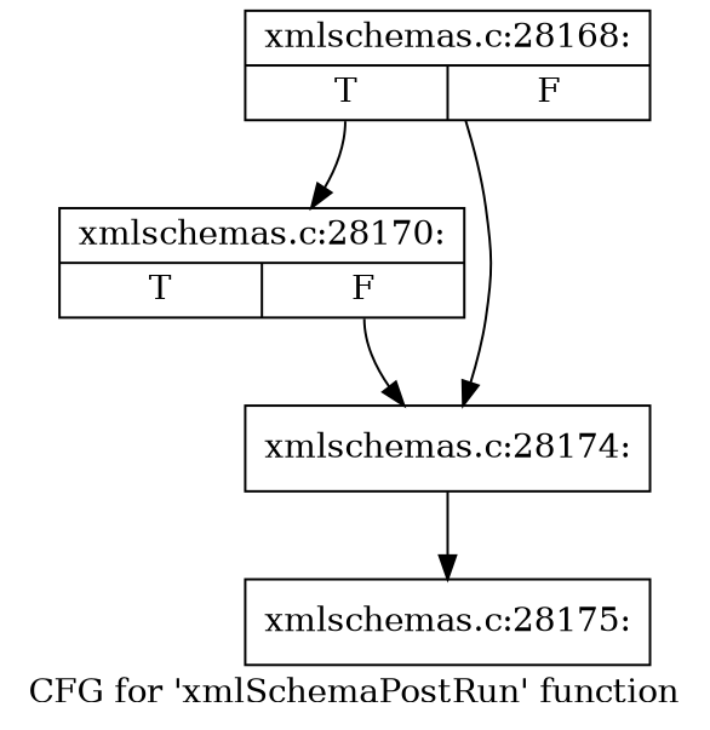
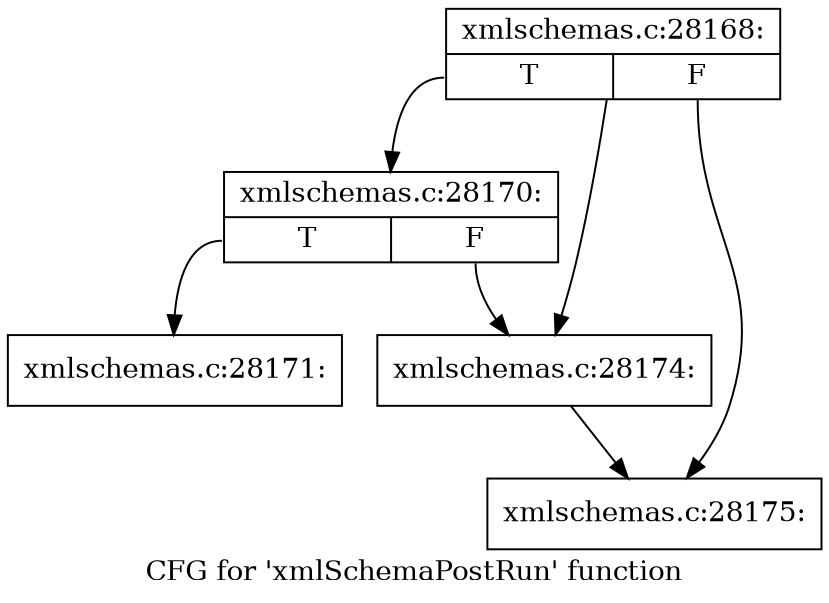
  digraph {
    label="CFG for 'xmlSchemaPostRun' function"
    node [shape=record]
    n1 [label="{xmlschemas.c:28168:|{<s0>T|<s1>F}}"]
    n2 [label="{xmlschemas.c:28170:|{<s0>T|<s1>F}}"]
    n3 [label="{xmlschemas.c:28175:}"]
    n4 [label="{xmlschemas.c:28174:}"]
+   n5 [label="{xmlschemas.c:28171:}"]
    n1 -> n2 [tailport=s0]
+   n1 -> n3 [tailport=s1]
    n1 -> n4
    n2 -> n4 [tailport=s1]
+   n2 -> n5 [tailport=s0]
    n4 -> n3
  }
